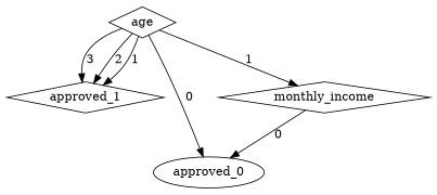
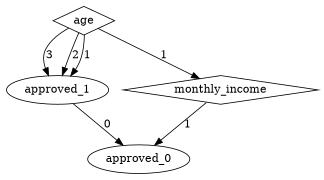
  digraph {
-   n1 [label=approved_1 shape=diamond]
+   n1 [label=approved_1]
    n2 [label=approved_0]
    n3 [label=age shape=diamond]
    n4 [label=monthly_income shape=diamond]
    n3 -> n1 [label=3]
    n3 -> n1 [label=2]
    n3 -> n1 [label=1]
-   n3 -> n2 [label=0]
+   n1 -> n2 [label=0]
    n3 -> n4 [label=1]
-   n4 -> n2 [label=0]
+   n4 -> n2 [label=1]
  }
